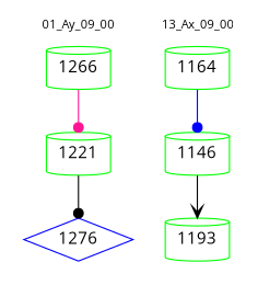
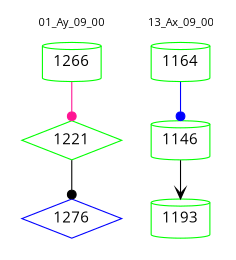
  digraph {
    fontname="Open Sans"
    node [color=green fontname="Open Sans" shape=cylinder]
    edge [arrowhead=dot color=black fontname="Open Sans"]
    n1 [label=1266]
-   n2 [label=1221]
+   n2 [label=1221 shape=diamond]
    n3 [color=blue label=1276 shape=diamond]
    n4 [label=1164]
    n5 [label=1146]
    n6 [label=1193]
    subgraph cluster_1 {
      color=white
      fontsize=10
      label="01_Ay_09_00"
      n1
      n2
      n3
    }
    subgraph cluster_2 {
      color=white
      fontsize=10
      label="13_Ax_09_00"
      n4
      n5
      n6
    }
    n1 -> n2 [color=deeppink]
    n2 -> n3
    n4 -> n5 [color=blue]
    n5 -> n6 [arrowhead=vee]
  }
